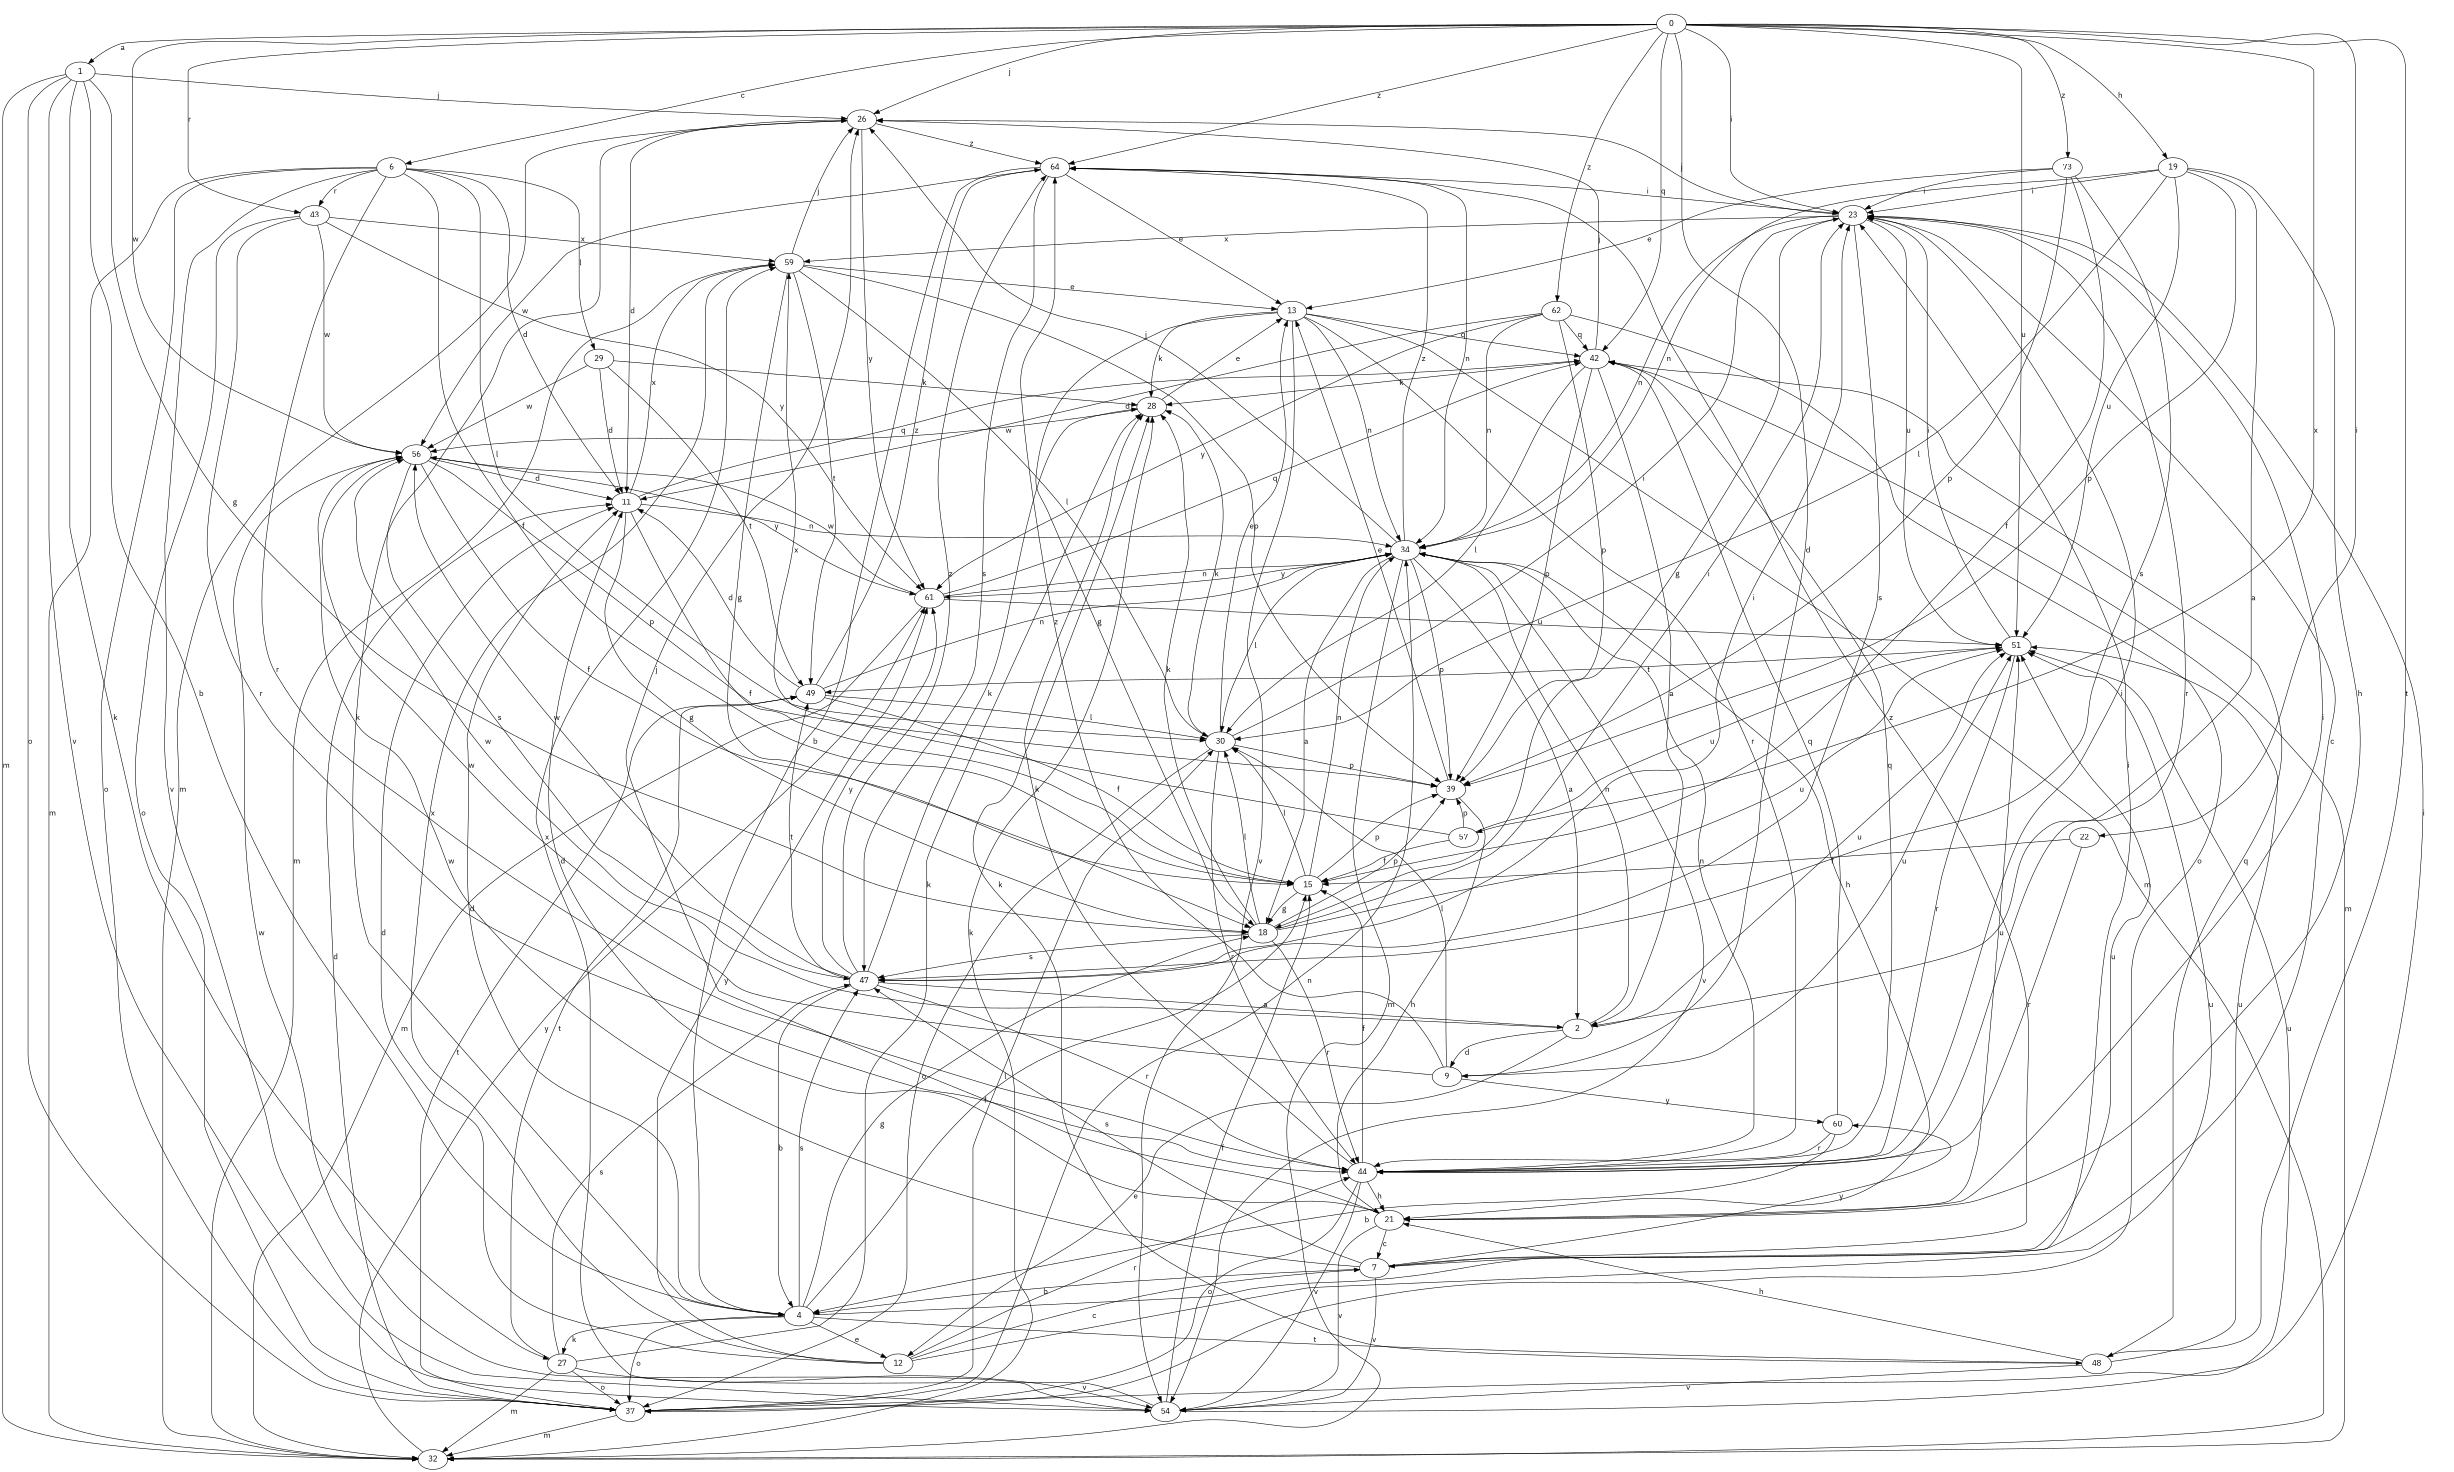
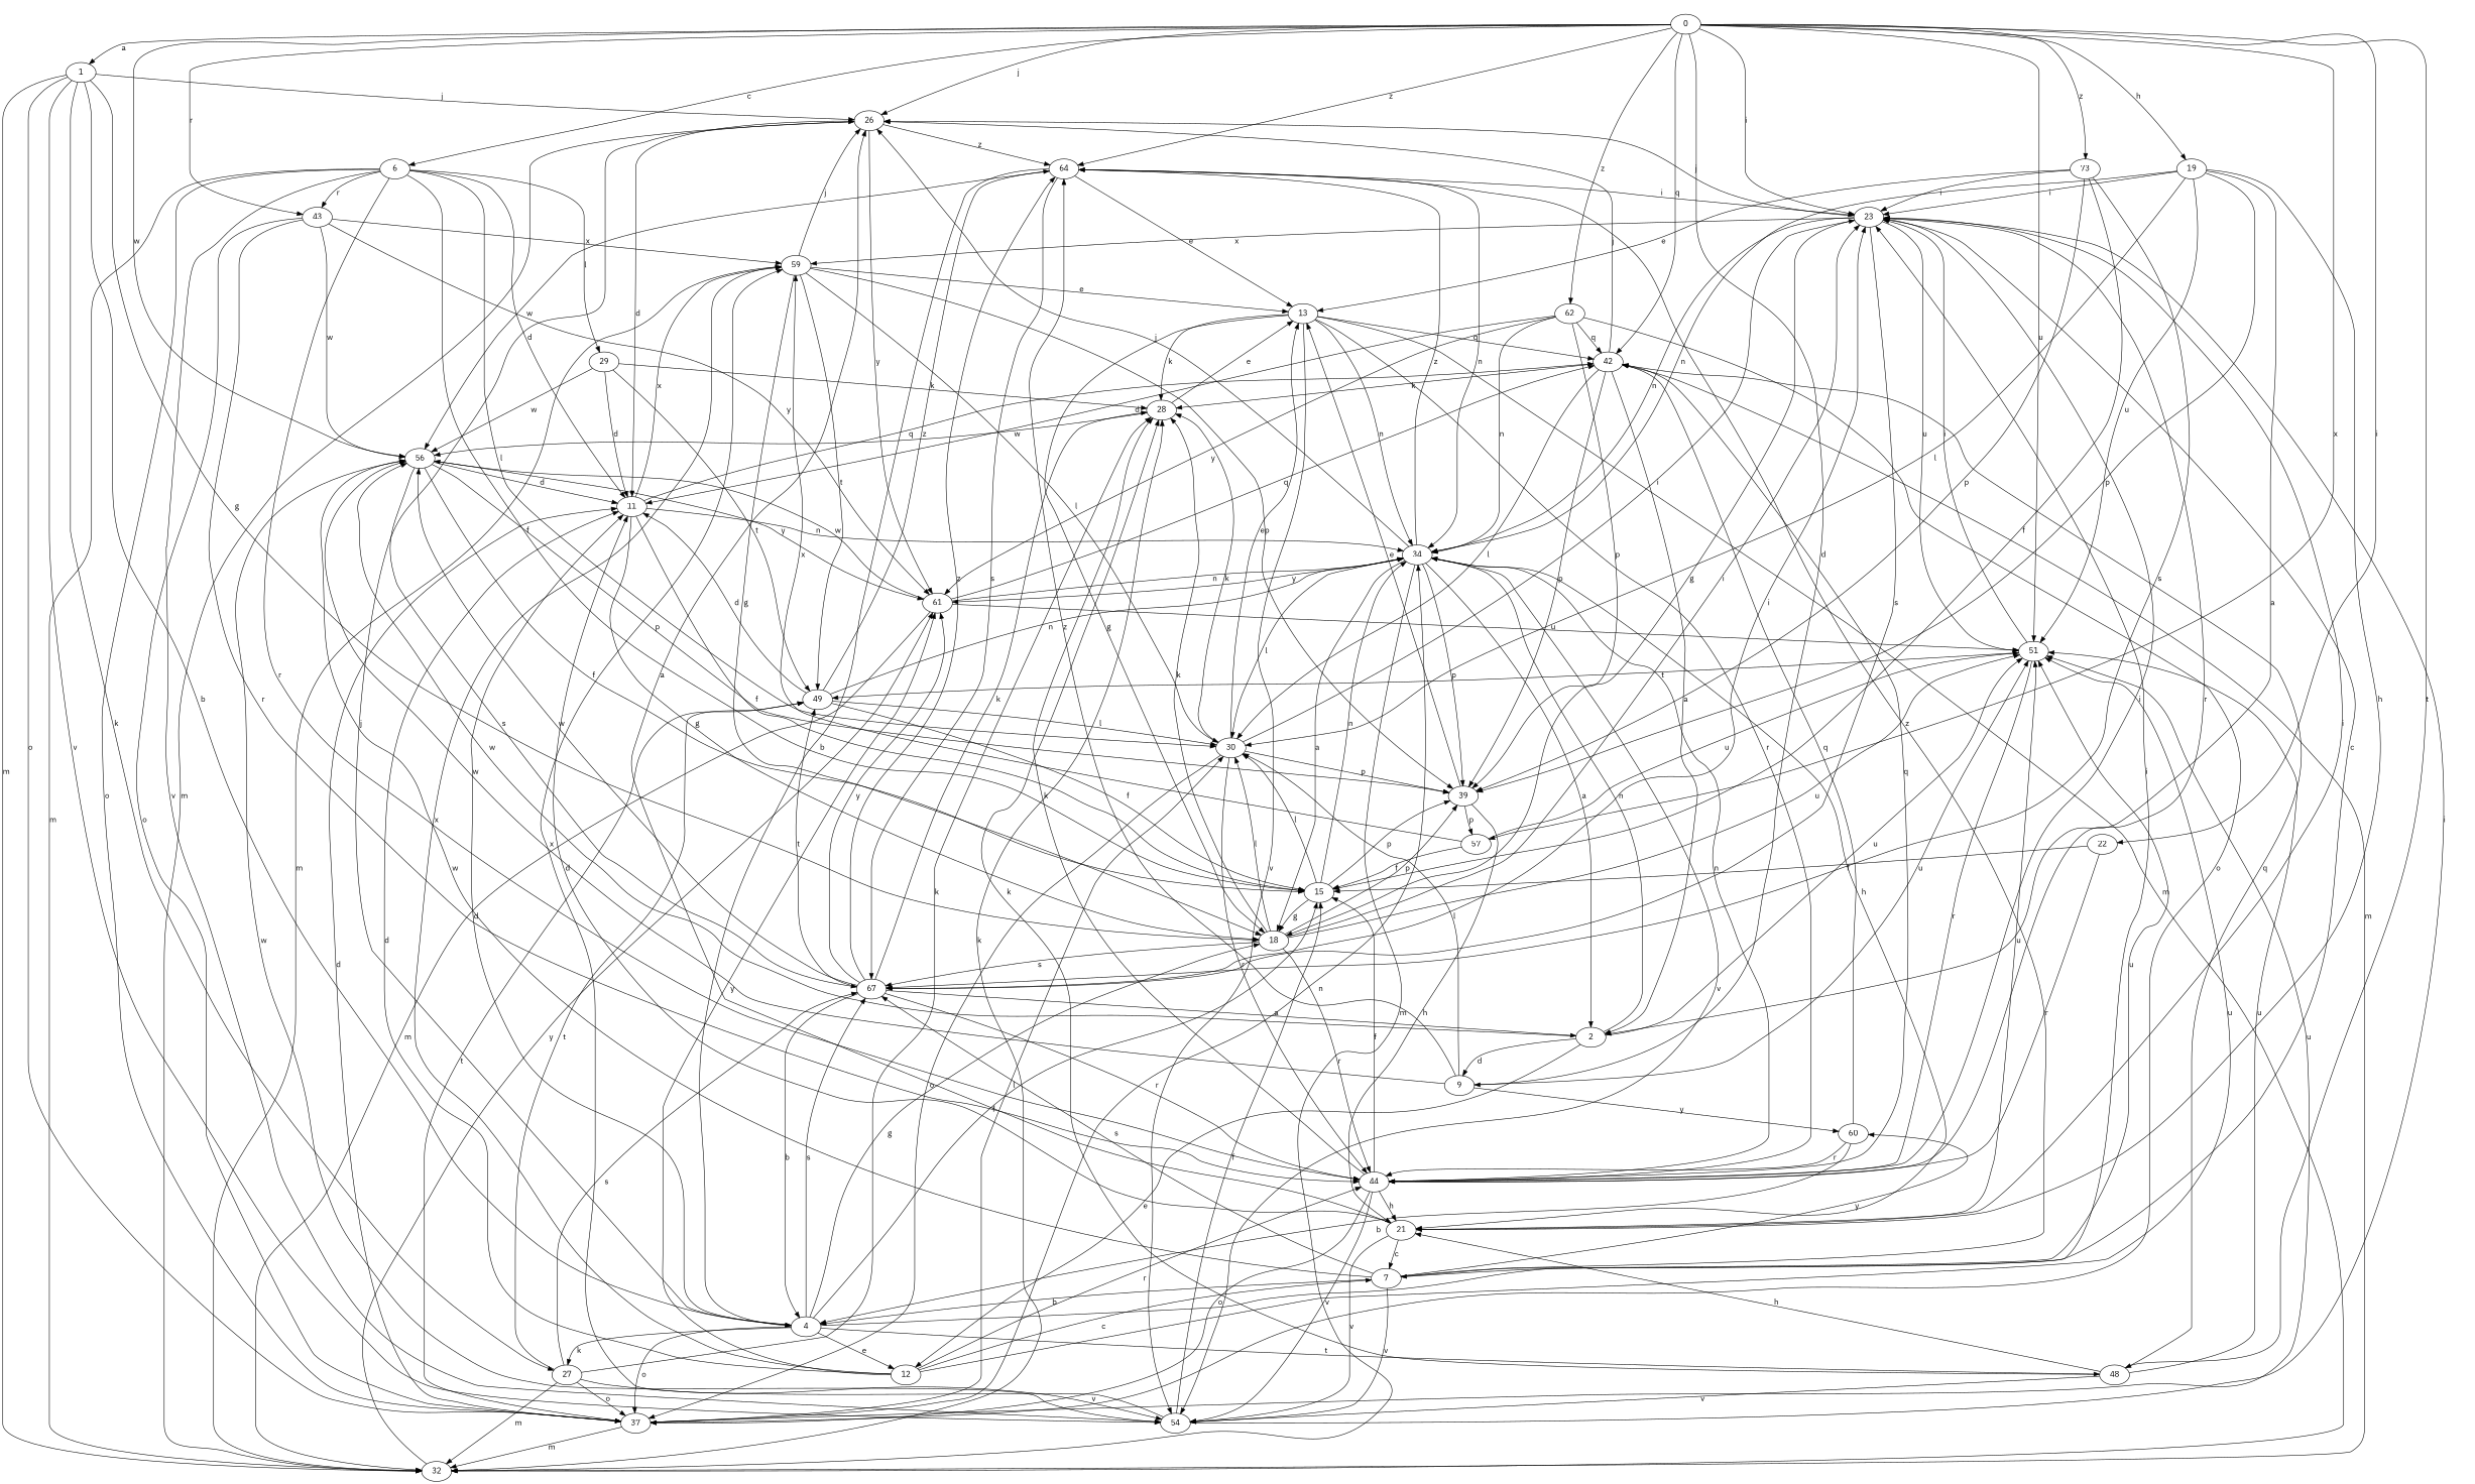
  strict digraph {
    fontname="IBM Plex Sans"
    node [fontname="IBM Plex Sans"]
    edge [fontname="IBM Plex Sans"]
    0
    1
    6
    9
    19
    22
    23
    26
    42
    43
    48
    51
    56
    57
    62
    n16 [label=73]
    64
    4
    18
    27
    32
    37
    54
    11
    15
    29
    30
    44
    60
    2
    34
    39
    21
-   47
+   47 [label=67]
    7
    59
    61
    28
    49
    13
    12
    0 -> 1 [label=a]
    0 -> 6 [label=c]
    0 -> 9 [label=d]
    0 -> 19 [label=h]
    0 -> 22 [label=i]
    0 -> 23 [label=i]
    0 -> 26 [label=j]
    0 -> 42 [label=q]
    0 -> 43 [label=r]
    0 -> 48 [label=t]
    0 -> 51 [label=u]
    0 -> 56 [label=w]
    0 -> 57 [label=x]
    0 -> 62 [label=z]
    0 -> n16 [label=z]
    0 -> 64 [label=z]
    1 -> 26 [label=j]
    1 -> 4 [label=b]
    1 -> 18 [label=g]
    1 -> 27 [label=k]
    1 -> 32 [label=m]
    1 -> 37 [label=o]
    1 -> 54 [label=v]
    6 -> 43 [label=r]
    6 -> 32 [label=m]
    6 -> 37 [label=o]
    6 -> 54 [label=v]
    6 -> 11 [label=d]
    6 -> 15 [label=f]
    6 -> 29 [label=l]
    6 -> 30 [label=l]
    6 -> 44 [label=r]
    9 -> 51 [label=u]
    9 -> 56 [label=w]
    9 -> 64 [label=z]
    9 -> 30 [label=l]
    9 -> 60 [label=y]
    19 -> 23 [label=i]
    19 -> 51 [label=u]
    19 -> 30 [label=l]
    19 -> 2 [label=a]
    19 -> 34 [label=n]
    19 -> 39 [label=p]
    19 -> 21 [label=h]
    22 -> 15 [label=f]
    22 -> 44 [label=r]
    23 -> 26 [label=j]
    23 -> 51 [label=u]
    23 -> 18 [label=g]
    23 -> 44 [label=r]
    23 -> 34 [label=n]
    23 -> 47 [label=s]
    23 -> 7 [label=c]
    23 -> 59 [label=x]
    26 -> 64 [label=z]
    26 -> 32 [label=m]
    26 -> 11 [label=d]
    26 -> 61 [label=y]
    42 -> 26 [label=j]
    42 -> 32 [label=m]
    42 -> 30 [label=l]
    42 -> 2 [label=a]
    42 -> 39 [label=p]
    42 -> 28 [label=k]
    43 -> 56 [label=w]
    43 -> 37 [label=o]
    43 -> 44 [label=r]
    43 -> 59 [label=x]
    43 -> 61 [label=y]
    48 -> 42 [label=q]
    48 -> 51 [label=u]
    48 -> 54 [label=v]
    48 -> 21 [label=h]
    48 -> 28 [label=k]
    51 -> 23 [label=i]
    51 -> 44 [label=r]
    51 -> 49 [label=t]
    56 -> 11 [label=d]
    56 -> 15 [label=f]
    56 -> 39 [label=p]
    56 -> 47 [label=s]
    56 -> 61 [label=y]
    57 -> 51 [label=u]
    57 -> 15 [label=f]
-   57 -> 39 [label=p]
+   39 -> 57 [label=p]
    57 -> 59 [label=x]
    62 -> 42 [label=q]
    62 -> 37 [label=o]
    62 -> 11 [label=d]
    62 -> 34 [label=n]
    62 -> 39 [label=p]
    62 -> 61 [label=y]
    n16 -> 23 [label=i]
    n16 -> 15 [label=f]
    n16 -> 39 [label=p]
    n16 -> 47 [label=s]
    n16 -> 13 [label=e]
    64 -> 23 [label=i]
    64 -> 56 [label=w]
    64 -> 4 [label=b]
    64 -> 34 [label=n]
    64 -> 47 [label=s]
    64 -> 13 [label=e]
    4 -> 23 [label=i]
-   4 -> 26 [label=k]
+   4 -> 26 [label=j]
    4 -> 48 [label=t]
    4 -> 18 [label=g]
    4 -> 27 [label=k]
    4 -> 37 [label=o]
    4 -> 11 [label=d]
    4 -> 15 [label=f]
    4 -> 47 [label=s]
    4 -> 12 [label=e]
    18 -> 23 [label=i]
    18 -> 51 [label=u]
    18 -> 30 [label=l]
    18 -> 44 [label=r]
    18 -> 39 [label=p]
    18 -> 47 [label=s]
    18 -> 28 [label=k]
    27 -> 32 [label=m]
    27 -> 37 [label=o]
    27 -> 54 [label=v]
    27 -> 47 [label=s]
    27 -> 28 [label=k]
    27 -> 49 [label=t]
    32 -> 61 [label=y]
    32 -> 28 [label=k]
    37 -> 51 [label=u]
    37 -> 32 [label=m]
    37 -> 11 [label=d]
    37 -> 30 [label=l]
    37 -> 34 [label=n]
    37 -> 49 [label=t]
    54 -> 23 [label=i]
    54 -> 56 [label=w]
    54 -> 15 [label=f]
    54 -> 59 [label=x]
    11 -> 42 [label=q]
    11 -> 18 [label=g]
    11 -> 15 [label=f]
    11 -> 34 [label=n]
    11 -> 59 [label=x]
    15 -> 18 [label=g]
    15 -> 30 [label=l]
    15 -> 34 [label=n]
    15 -> 39 [label=p]
    29 -> 56 [label=w]
    29 -> 11 [label=d]
    29 -> 28 [label=k]
    29 -> 49 [label=t]
    30 -> 23 [label=i]
    30 -> 37 [label=o]
    30 -> 44 [label=r]
    30 -> 39 [label=p]
    30 -> 28 [label=k]
    30 -> 13 [label=e]
    44 -> 23 [label=i]
    44 -> 42 [label=q]
    44 -> 37 [label=o]
    44 -> 54 [label=v]
    44 -> 15 [label=f]
    44 -> 34 [label=n]
    44 -> 21 [label=h]
    44 -> 28 [label=k]
    60 -> 42 [label=q]
    60 -> 4 [label=b]
    60 -> 44 [label=r]
    2 -> 9 [label=d]
    2 -> 51 [label=u]
    2 -> 56 [label=w]
    2 -> 34 [label=n]
    2 -> 12 [label=e]
    34 -> 26 [label=j]
    34 -> 64 [label=z]
    34 -> 18 [label=a]
    34 -> 32 [label=m]
    34 -> 54 [label=v]
    34 -> 30 [label=l]
    34 -> 2 [label=a]
    34 -> 39 [label=p]
    34 -> 21 [label=h]
    34 -> 61 [label=y]
    39 -> 21 [label=h]
    39 -> 13 [label=e]
    21 -> 23 [label=i]
-   21 -> 26 [label=j]
+   21 -> 26 [label=a]
    21 -> 51 [label=u]
    21 -> 54 [label=v]
    21 -> 11 [label=d]
    21 -> 7 [label=c]
    47 -> 23 [label=i]
    47 -> 56 [label=w]
    47 -> 64 [label=z]
    47 -> 4 [label=b]
    47 -> 44 [label=r]
    47 -> 2 [label=a]
    47 -> 61 [label=y]
    47 -> 28 [label=k]
    47 -> 49 [label=t]
    7 -> 51 [label=u]
    7 -> 56 [label=w]
    7 -> 64 [label=z]
    7 -> 4 [label=b]
    7 -> 54 [label=v]
    7 -> 60 [label=y]
    7 -> 47 [label=s]
    59 -> 26 [label=j]
    59 -> 18 [label=g]
    59 -> 32 [label=m]
    59 -> 30 [label=l]
    59 -> 39 [label=p]
    59 -> 49 [label=t]
    59 -> 13 [label=e]
    61 -> 42 [label=q]
    61 -> 51 [label=u]
    61 -> 56 [label=w]
    61 -> 32 [label=m]
    61 -> 34 [label=n]
    28 -> 56 [label=w]
    28 -> 13 [label=e]
    49 -> 64 [label=z]
    49 -> 11 [label=d]
    49 -> 15 [label=f]
    49 -> 30 [label=l]
    49 -> 34 [label=n]
    13 -> 42 [label=q]
    13 -> 18 [label=g]
    13 -> 32 [label=m]
    13 -> 54 [label=v]
    13 -> 44 [label=r]
    13 -> 34 [label=n]
    13 -> 28 [label=k]
    12 -> 51 [label=u]
    12 -> 11 [label=d]
    12 -> 44 [label=r]
    12 -> 7 [label=c]
    12 -> 59 [label=x]
    12 -> 61 [label=y]
  }
